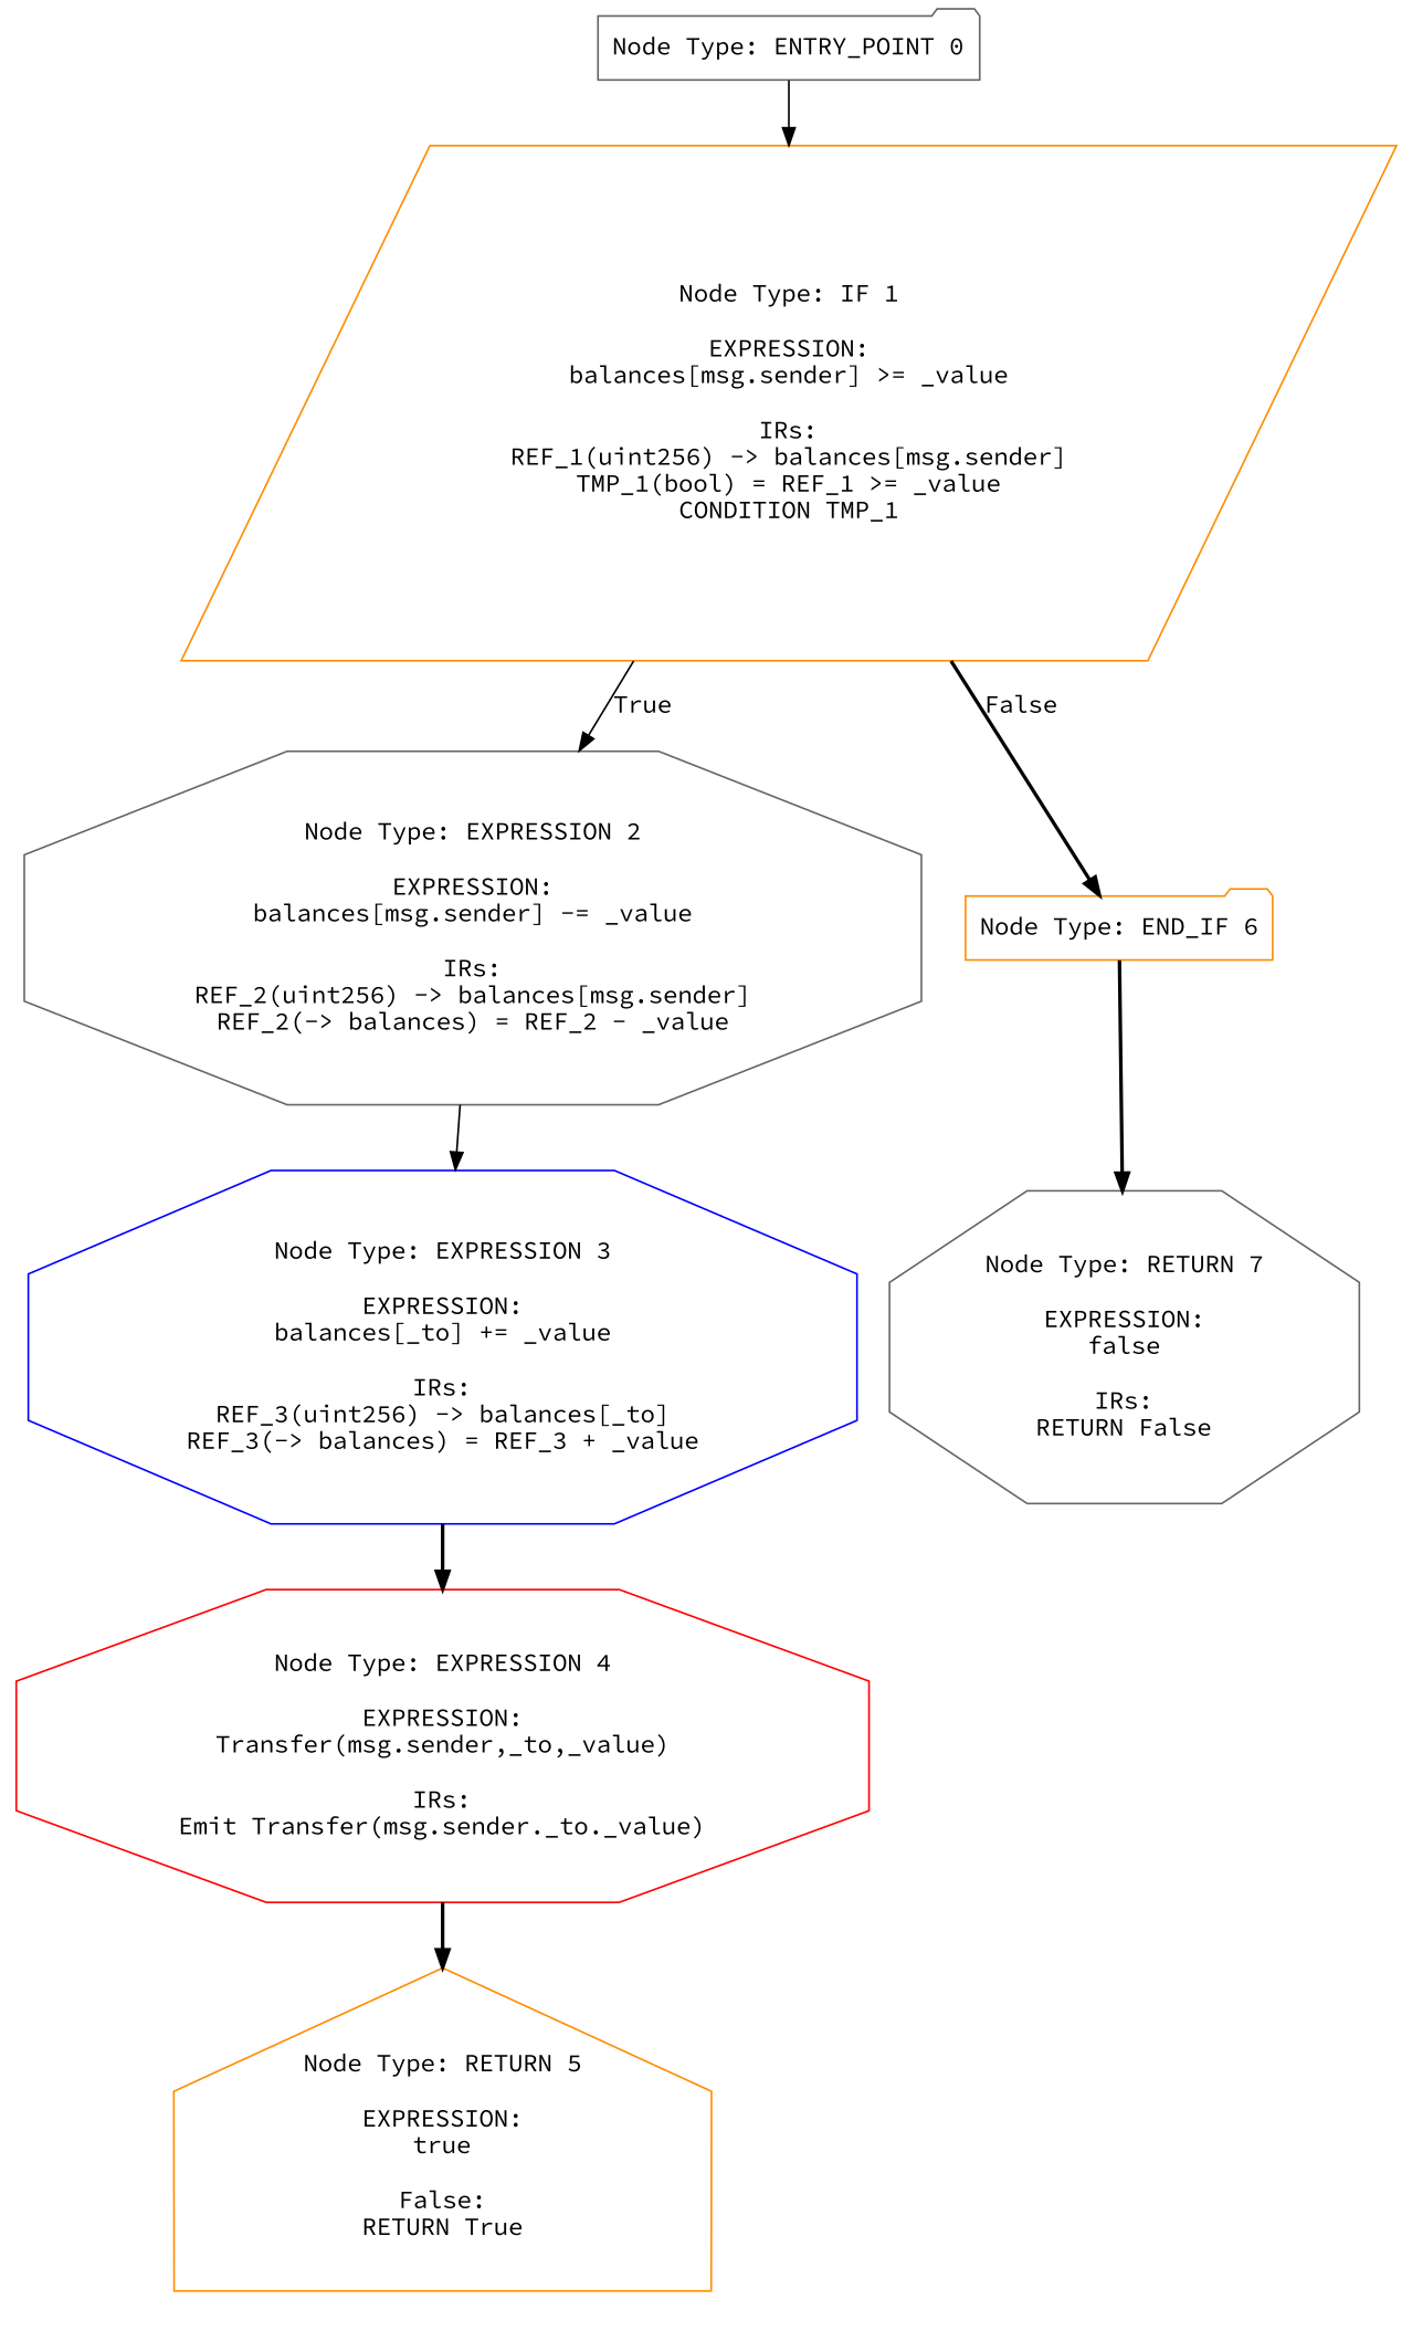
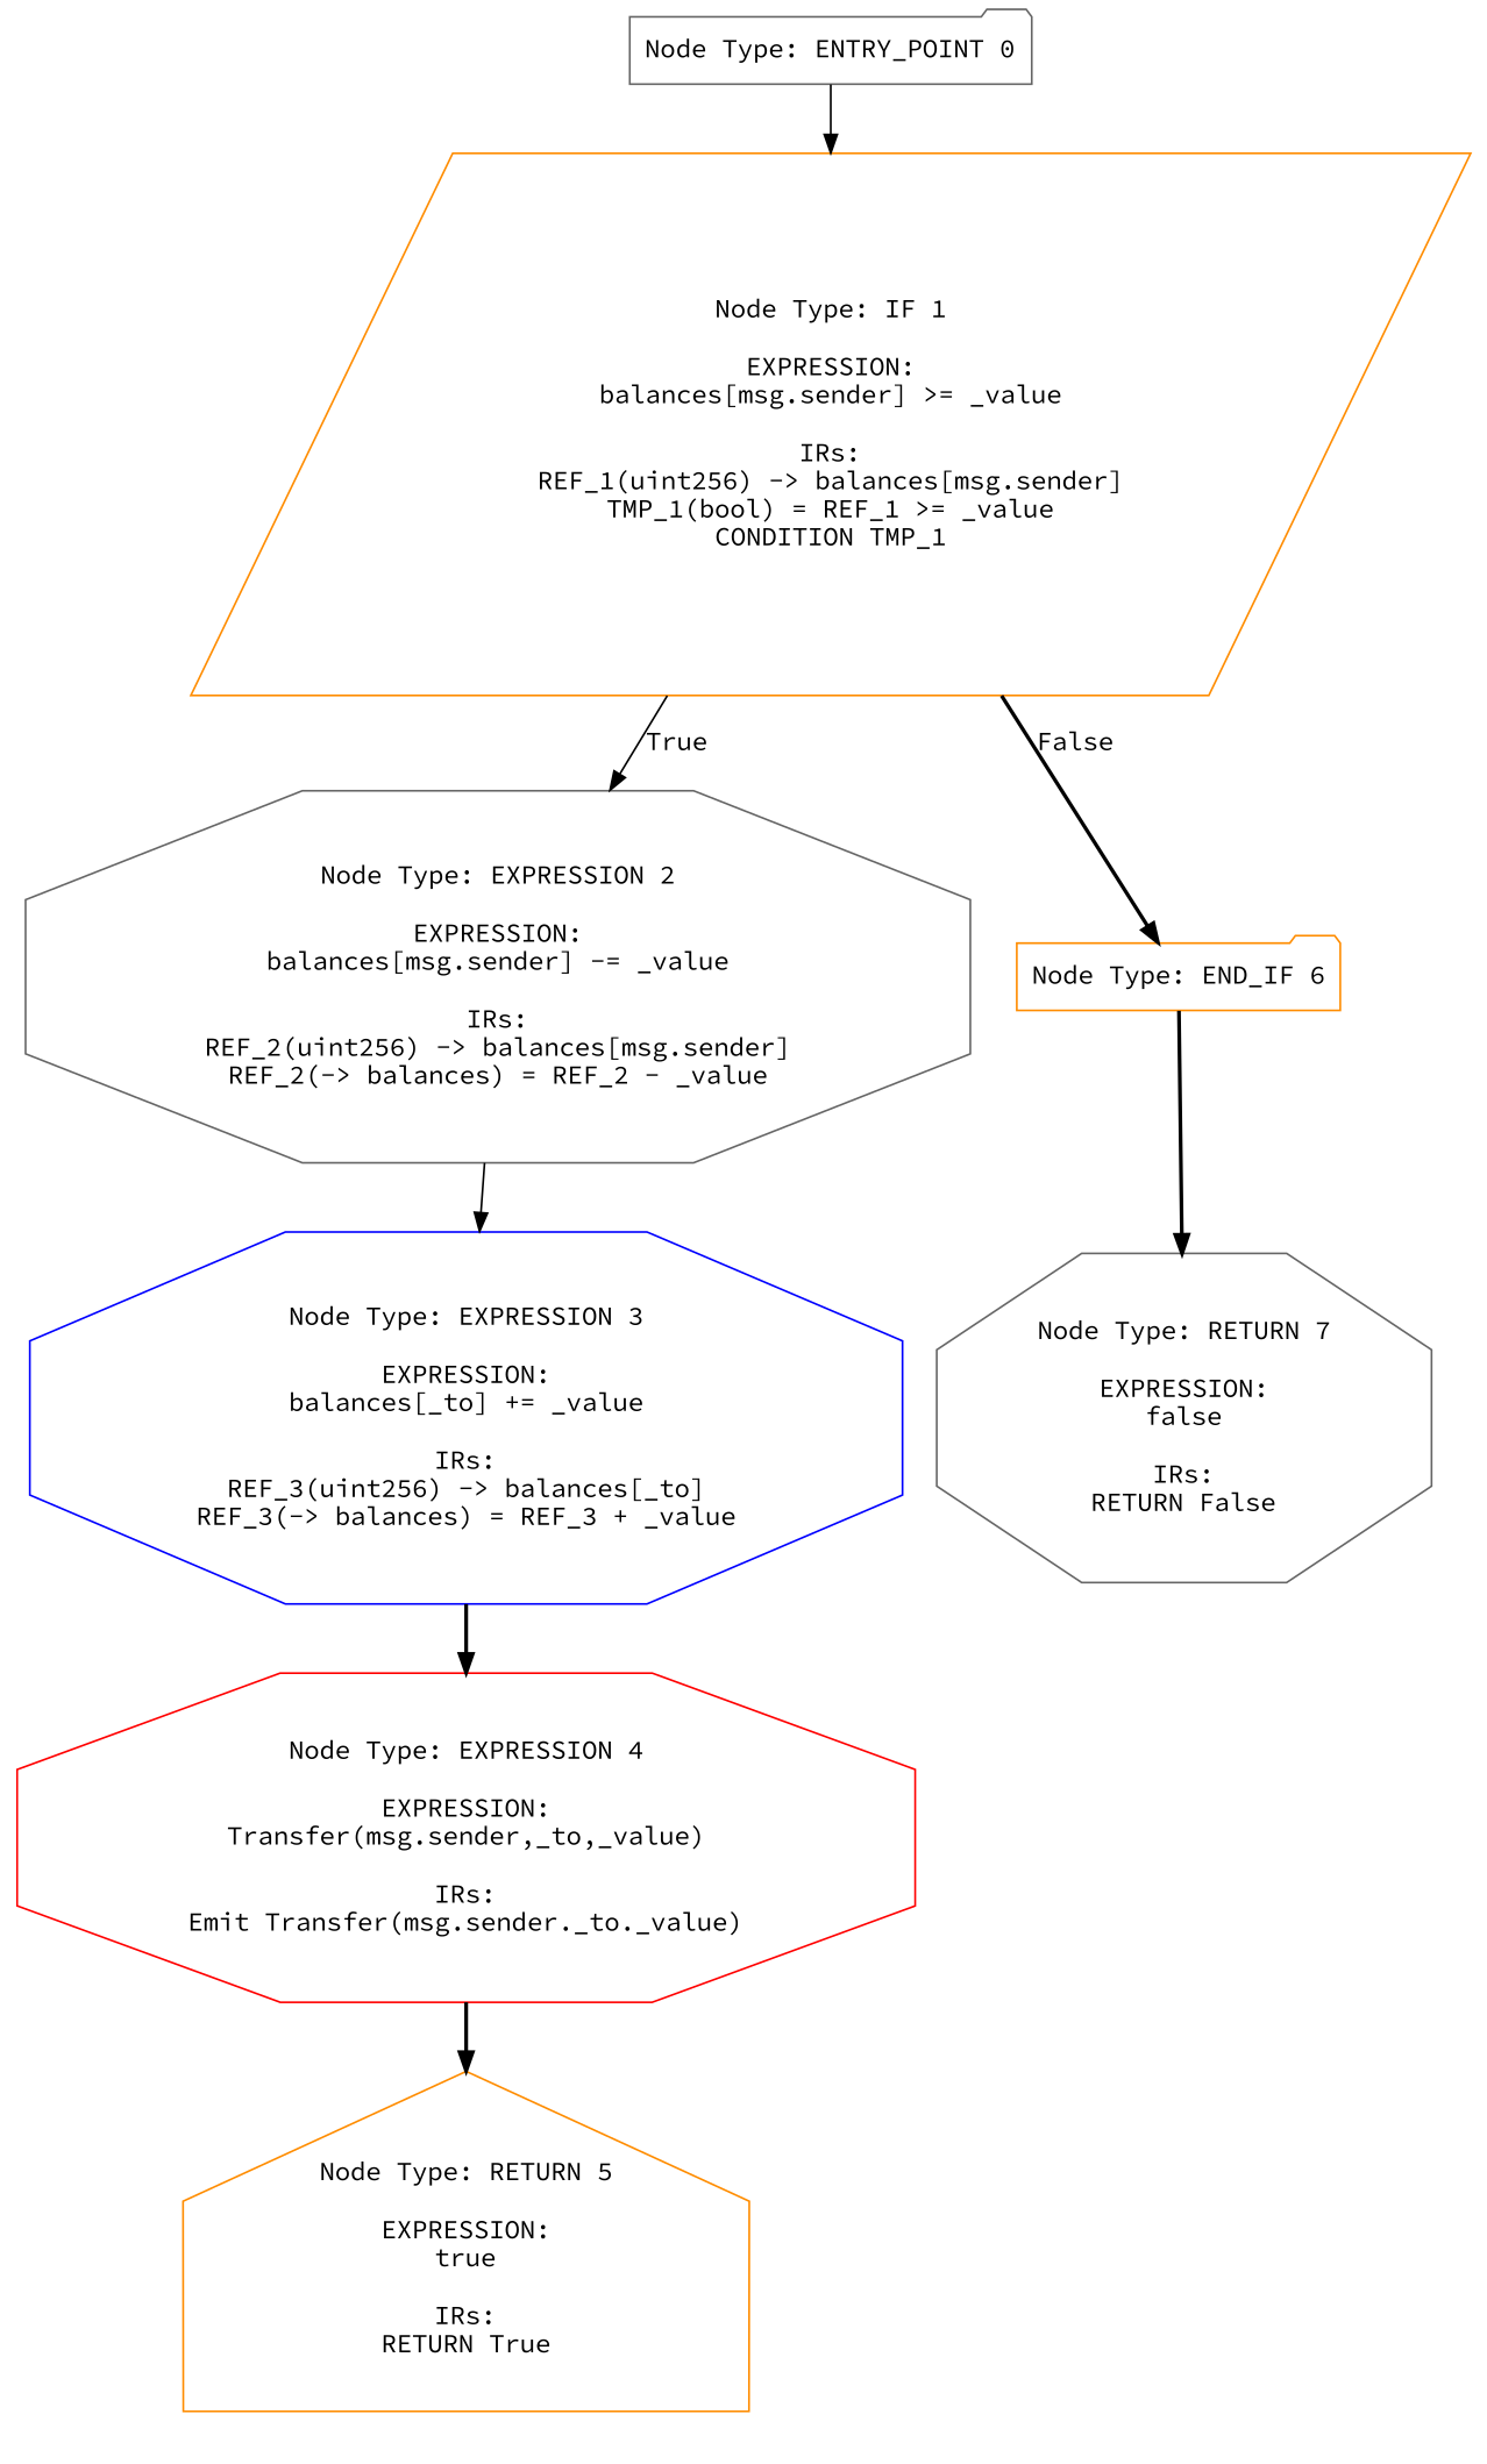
  digraph {
    fontname="Source Code Pro"
    node [color=gray40 fontname="Source Code Pro" shape=octagon]
    edge [fontname="Source Code Pro" style=bold]
    n1 [label="Node Type: ENTRY_POINT 0\n" shape=folder]
    n2 [color=darkorange label="Node Type: IF 1\n\nEXPRESSION:\nbalances[msg.sender] >= _value\n\nIRs:\nREF_1(uint256) -> balances[msg.sender]\nTMP_1(bool) = REF_1 >= _value\nCONDITION TMP_1" shape=parallelogram]
    n3 [label="Node Type: EXPRESSION 2\n\nEXPRESSION:\nbalances[msg.sender] -= _value\n\nIRs:\nREF_2(uint256) -> balances[msg.sender]\nREF_2(-> balances) = REF_2 - _value"]
    n4 [color=darkorange label="Node Type: END_IF 6\n" shape=folder]
    n5 [color=blue label="Node Type: EXPRESSION 3\n\nEXPRESSION:\nbalances[_to] += _value\n\nIRs:\nREF_3(uint256) -> balances[_to]\nREF_3(-> balances) = REF_3 + _value"]
    n6 [label="Node Type: RETURN 7\n\nEXPRESSION:\nfalse\n\nIRs:\nRETURN False"]
    n7 [color=red label="Node Type: EXPRESSION 4\n\nEXPRESSION:\nTransfer(msg.sender,_to,_value)\n\nIRs:\nEmit Transfer(msg.sender._to._value)"]
-   n8 [color=darkorange label="Node Type: RETURN 5\n\nEXPRESSION:\ntrue\n\nFalse:\nRETURN True" shape=house]
+   n8 [color=darkorange label="Node Type: RETURN 5\n\nEXPRESSION:\ntrue\n\nIRs:\nRETURN True" shape=house]
    n1 -> n2 [style=solid]
    n2 -> n3 [label=True style=solid]
    n2 -> n4 [label=False]
    n3 -> n5 [style=solid]
    n4 -> n6
    n5 -> n7
    n7 -> n8
  }
